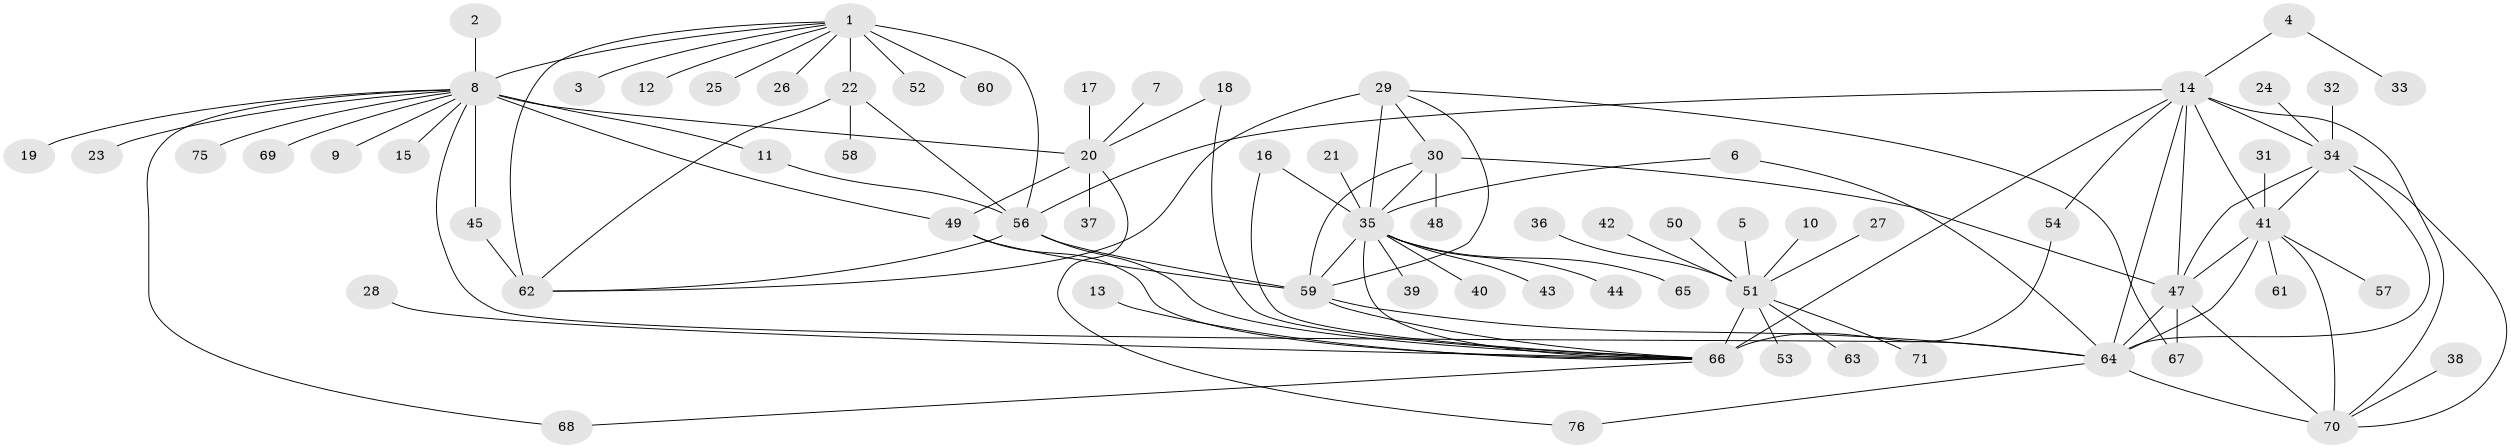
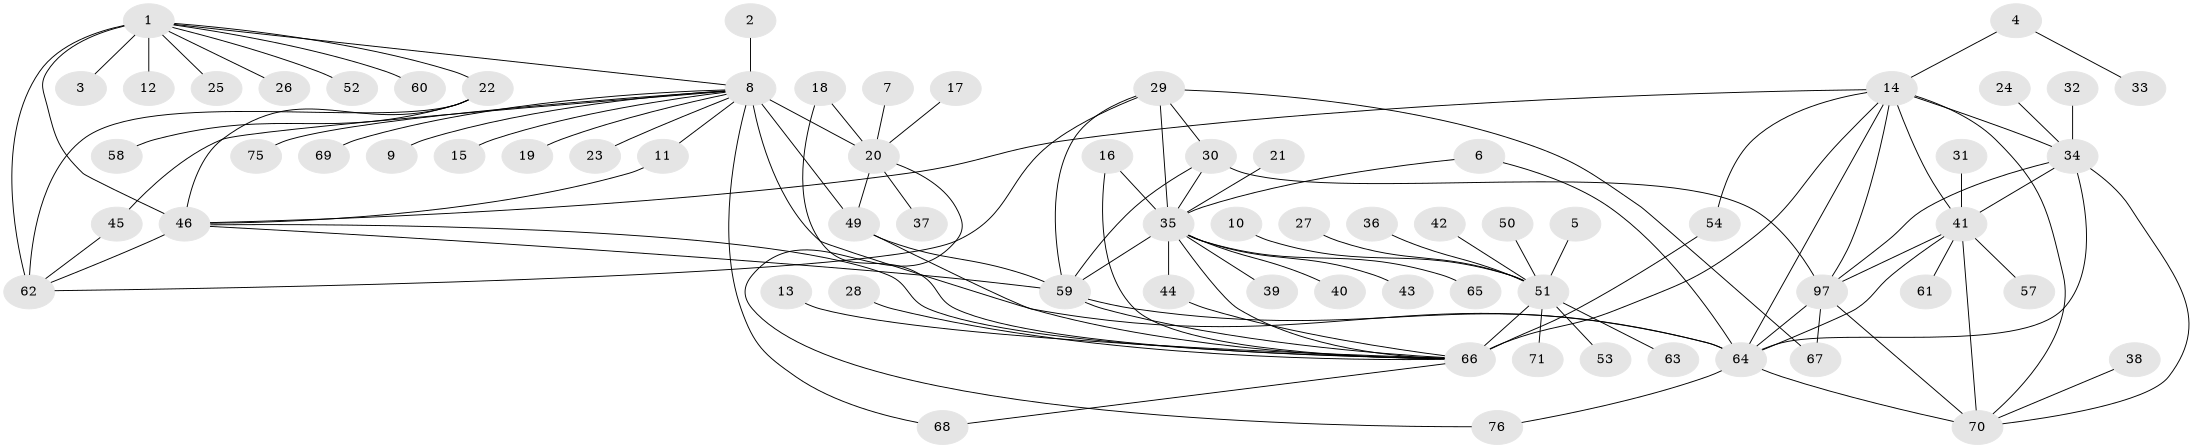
  graph {
    node [color=gray90 style=filled]
    edge [weight=1.0]
    1
    3
    8
    12
    22
    25
    26
-   46 [label=56]
+   46
    52
    60
    62
    64
    20
    9
    11
    15
    19
    23
    45
    49
    n21 [label=75]
    68
    69
    58
    66
    59
    2
    4
    14
    33
    34
    41
-   47
+   47 [label=97]
    54
    70
    5
    51
    53
    63
    71
    6
    35
    39
    40
    43
    44
    65
    n48 [label=76]
    7
    37
    10
    13
    57
    61
    67
    16
    17
    18
    21
    24
    27
    28
    29
    30
-   48
    31
    32
    36
    38
    42
    50
    1 -- 3
    1 -- 8
    1 -- 12
    1 -- 22 [weight=4.0]
    1 -- 25
    1 -- 26
    1 -- 46 [weight=4.0]
    1 -- 52
    1 -- 60
    1 -- 62 [weight=4.0]
    8 -- 64
    8 -- 20 [weight=6.0]
    8 -- 9
    8 -- 11
    8 -- 15
    8 -- 19
    8 -- 23
    8 -- 45
    8 -- 49 [weight=4.0]
    8 -- n21
    8 -- 68
    8 -- 69
    22 -- 46
    22 -- 62
    22 -- 58
    46 -- 62
    46 -- 66
    46 -- 59
    64 -- 70
    64 -- n48
    20 -- 49 [weight=6.0]
    20 -- n48
    20 -- 37
    11 -- 46
    45 -- 62
    49 -- 66
    49 -- 59
    66 -- 68
    59 -- 64 [weight=2.0]
    59 -- 66
    2 -- 8
    4 -- 14
    4 -- 33
    14 -- 46
    14 -- 64
    14 -- 66
    14 -- 34
    14 -- 41 [weight=2.0]
    14 -- 47
    14 -- 54
    14 -- 70
    34 -- 64
    34 -- 41 [weight=2.0]
    34 -- 47
    34 -- 70
    41 -- 64 [weight=2.0]
    41 -- 47 [weight=2.0]
    41 -- 70 [weight=2.0]
    41 -- 57
    41 -- 61
    47 -- 64
    47 -- 70
    47 -- 67
    54 -- 66
    5 -- 51
    51 -- 66 [weight=10.0]
    51 -- 53
    51 -- 63
    51 -- 71
    6 -- 64
    6 -- 35
    35 -- 66
    35 -- 59 [weight=4.0]
    35 -- 39
    35 -- 40
    35 -- 43
    35 -- 44
    35 -- 65
+   44 -- 66
    7 -- 20
    10 -- 51
    13 -- 66
    16 -- 66
    16 -- 35
    17 -- 20
    18 -- 20
    18 -- 66
    21 -- 35
    24 -- 34
    27 -- 51
    28 -- 66
    29 -- 62
    29 -- 59
    29 -- 35 [weight=4.0]
    29 -- 67
    29 -- 30
    30 -- 59
    30 -- 47
    30 -- 35 [weight=4.0]
-   30 -- 48
    31 -- 41
    32 -- 34
    36 -- 51
    38 -- 70
    42 -- 51
    50 -- 51
  }
